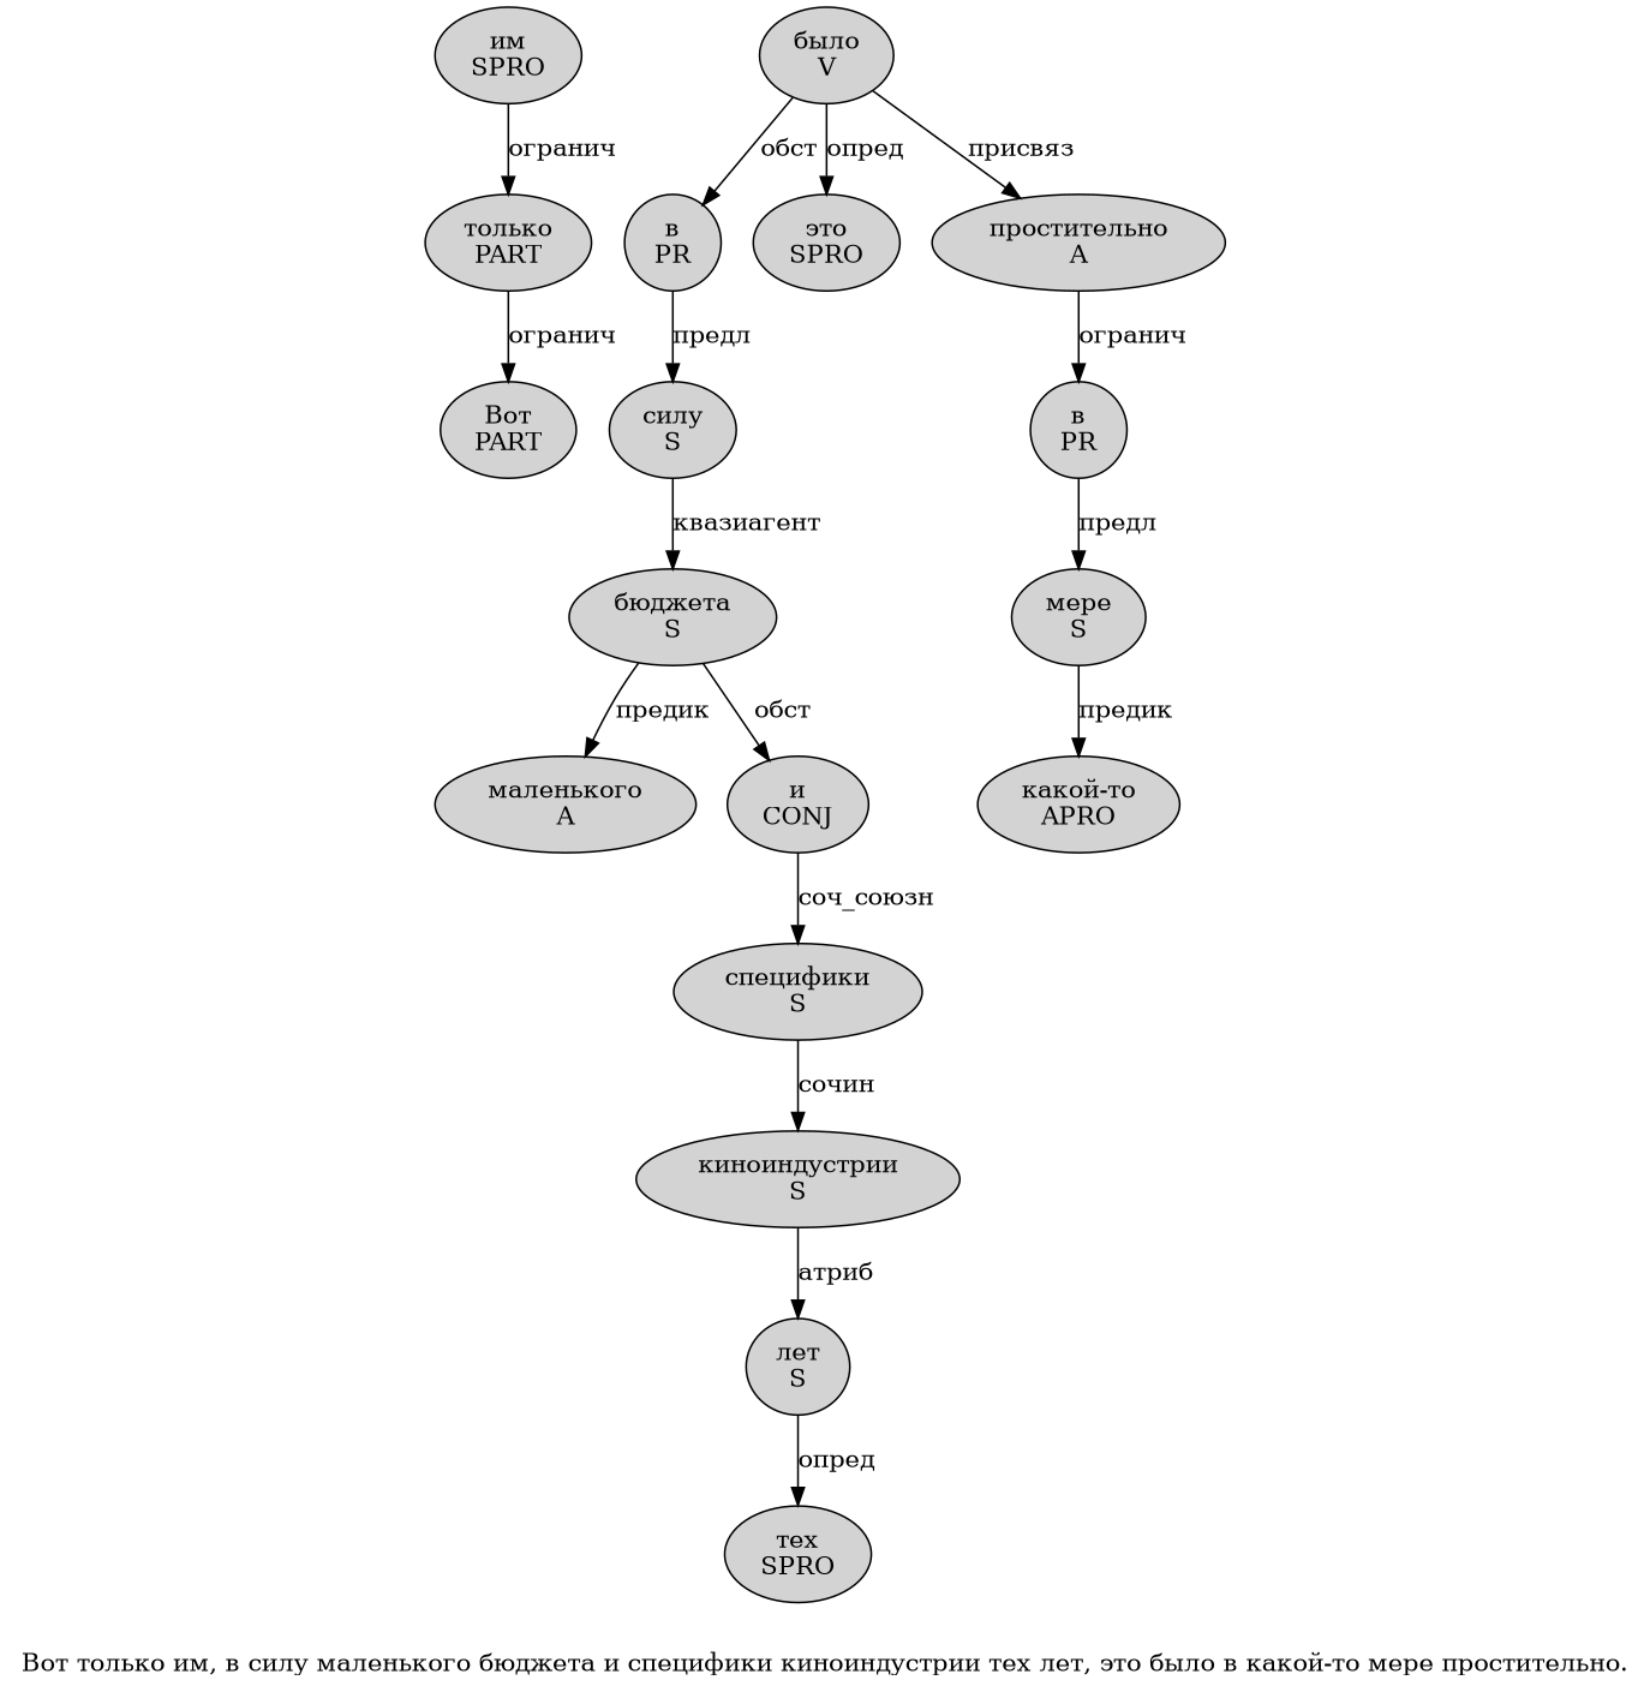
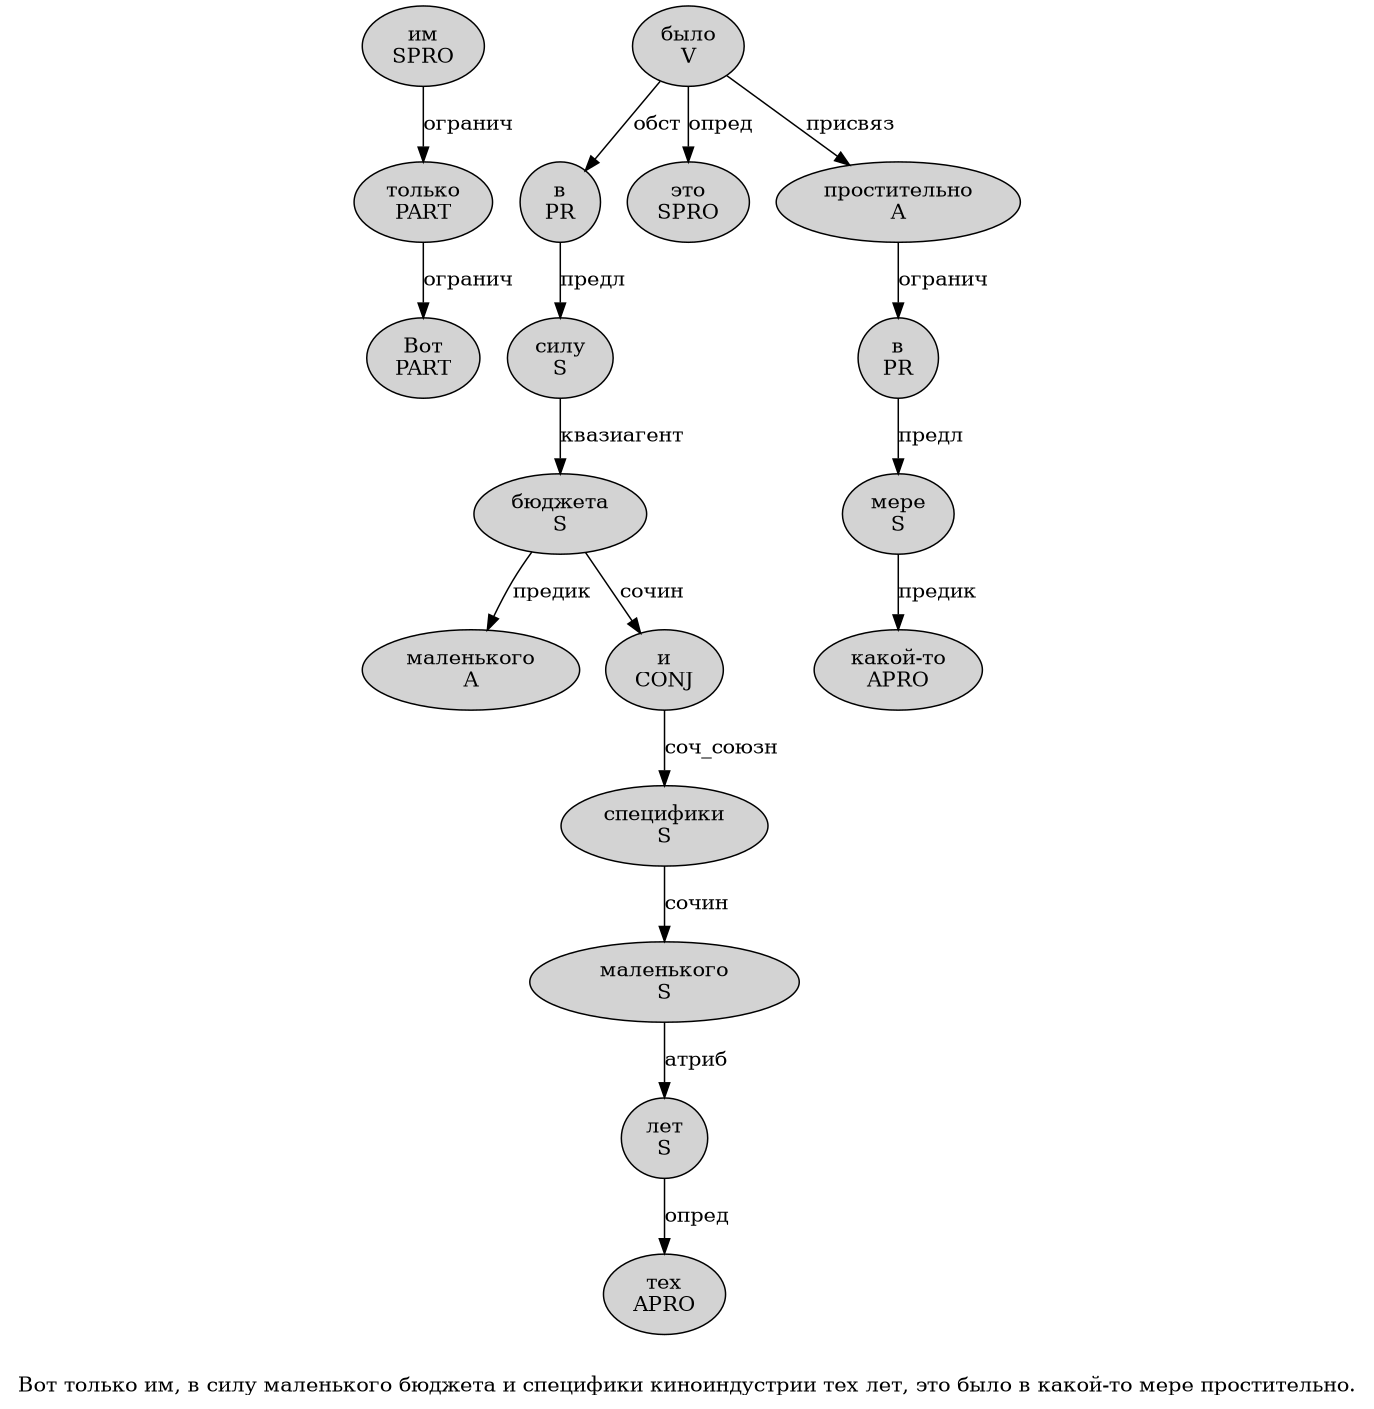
  digraph {
    label="Вот только им, в силу маленького бюджета и специфики киноиндустрии тех лет, это было в какой-то мере простительно."
    node [fillcolor=lightgray penwidth=1 shape=ellipse style=filled]
    n1 [label="Вот\nPART"]
    n2 [label="только\nPART"]
    n3 [label="им\nSPRO"]
    n4 [label="в\nPR"]
    n5 [label="силу\nS"]
    n6 [label="бюджета\nS"]
    n7 [label="маленького\nA"]
    n8 [label="и\nCONJ"]
    n9 [label="специфики\nS"]
-   n10 [label="киноиндустрии\nS"]
+   n10 [label="маленького\nS"]
    n11 [label="лет\nS"]
-   n12 [label="тех\nSPRO"]
+   n12 [label="тех\nAPRO"]
    n13 [label="это\nSPRO"]
    n14 [label="было\nV"]
    n15 [label="простительно\nA"]
    n16 [label="в\nPR"]
    n17 [label="мере\nS"]
    n18 [label="какой-то\nAPRO"]
    n2 -> n1 [label="огранич"]
    n3 -> n2 [label="огранич"]
    n4 -> n5 [label="предл"]
    n5 -> n6 [label="квазиагент"]
    n6 -> n7 [label="предик"]
-   n6 -> n8 [label="обст"]
+   n6 -> n8 [label="сочин"]
    n8 -> n9 [label="соч_союзн"]
    n9 -> n10 [label="сочин"]
    n10 -> n11 [label="атриб"]
    n11 -> n12 [label="опред"]
    n14 -> n4 [label="обст"]
    n14 -> n13 [label="опред"]
    n14 -> n15 [label="присвяз"]
    n15 -> n16 [label="огранич"]
    n16 -> n17 [label="предл"]
    n17 -> n18 [label="предик"]
  }
